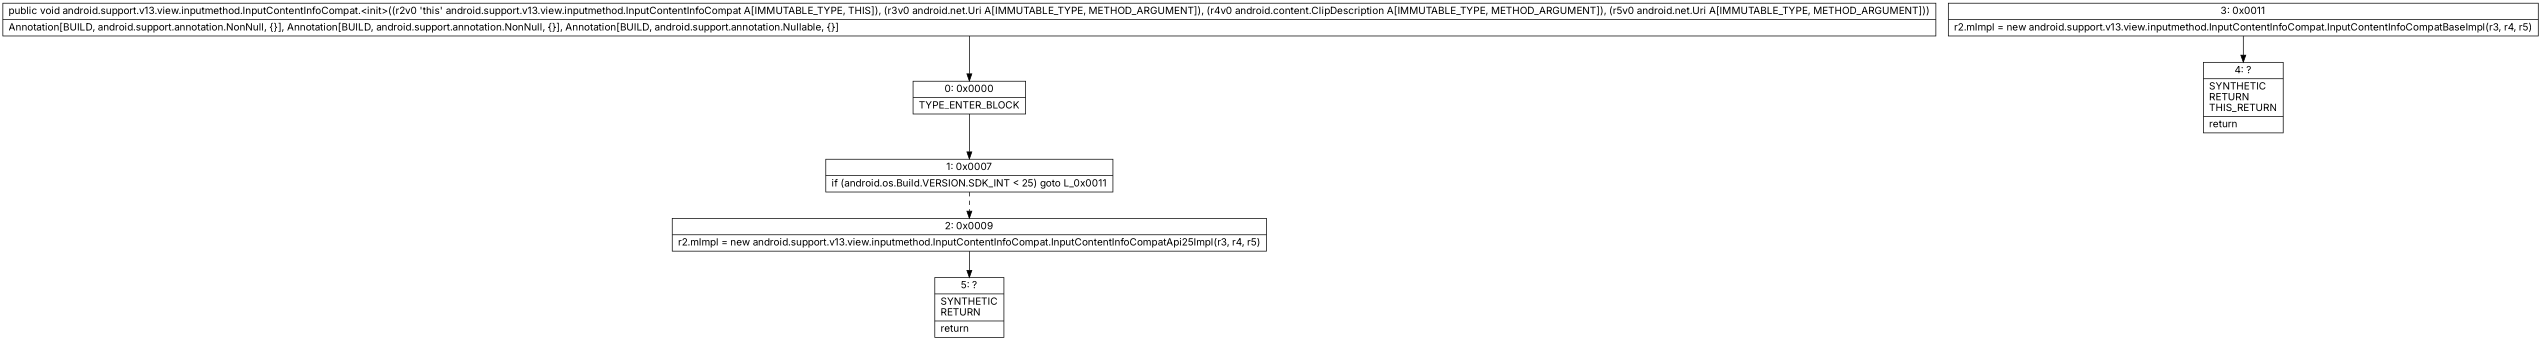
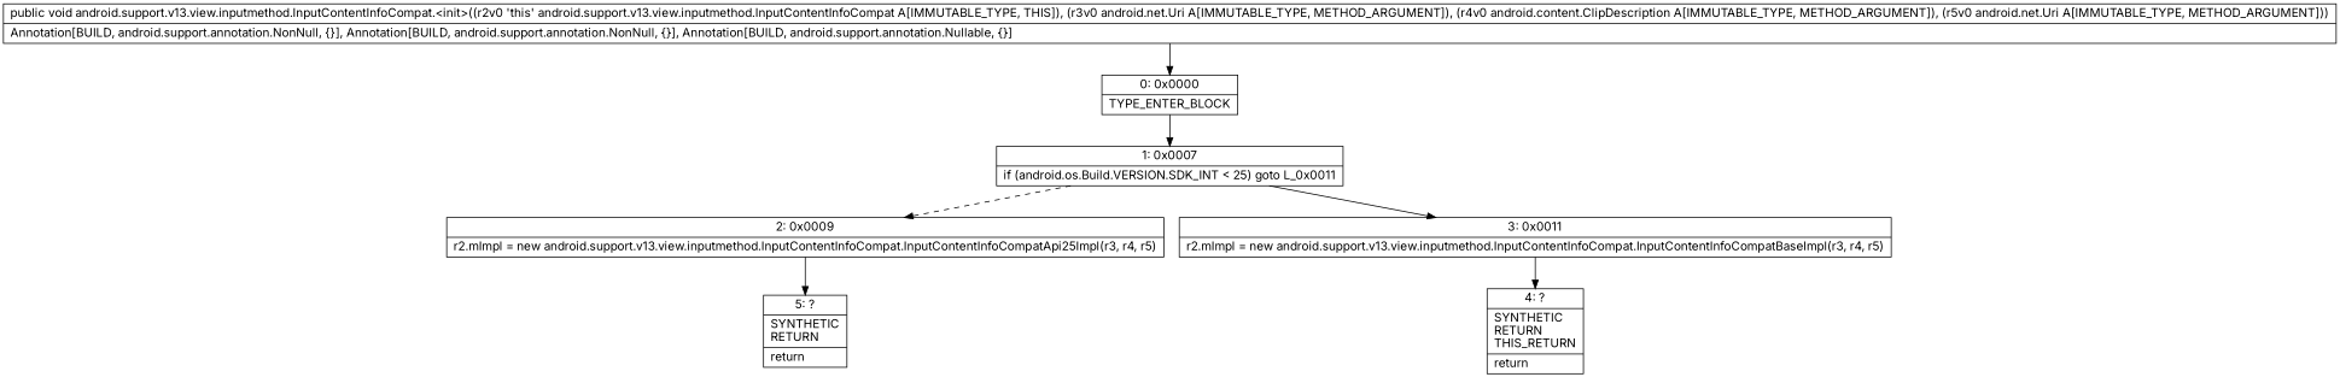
  digraph {
    fontname=Inter
    node [fontname=Inter shape=record]
    edge [fontname=Inter]
    n1 [label="{0\:\ 0x0000|TYPE_ENTER_BLOCK\l}"]
    n2 [label="{1\:\ 0x0007|if (android.os.Build.VERSION.SDK_INT \< 25) goto L_0x0011\l}"]
    n3 [label="{2\:\ 0x0009|r2.mImpl = new android.support.v13.view.inputmethod.InputContentInfoCompat.InputContentInfoCompatApi25Impl(r3, r4, r5)\l}"]
    n4 [label="{3\:\ 0x0011|r2.mImpl = new android.support.v13.view.inputmethod.InputContentInfoCompat.InputContentInfoCompatBaseImpl(r3, r4, r5)\l}"]
    n5 [label="{5\:\ ?|SYNTHETIC\lRETURN\l|return\l}"]
    n6 [label="{4\:\ ?|SYNTHETIC\lRETURN\lTHIS_RETURN\l|return\l}"]
    n7 [label="{public void android.support.v13.view.inputmethod.InputContentInfoCompat.\<init\>((r2v0 'this' android.support.v13.view.inputmethod.InputContentInfoCompat A[IMMUTABLE_TYPE, THIS]), (r3v0 android.net.Uri A[IMMUTABLE_TYPE, METHOD_ARGUMENT]), (r4v0 android.content.ClipDescription A[IMMUTABLE_TYPE, METHOD_ARGUMENT]), (r5v0 android.net.Uri A[IMMUTABLE_TYPE, METHOD_ARGUMENT]))  | Annotation[BUILD, android.support.annotation.NonNull, \{\}], Annotation[BUILD, android.support.annotation.NonNull, \{\}], Annotation[BUILD, android.support.annotation.Nullable, \{\}]\l}"]
    n1 -> n2
    n2 -> n3 [style=dashed]
+   n2 -> n4
    n3 -> n5
    n4 -> n6
    n7 -> n1
  }
